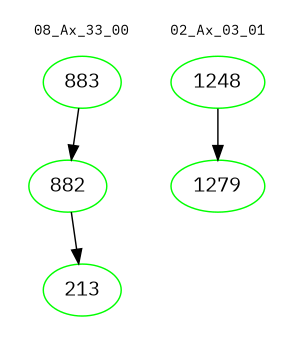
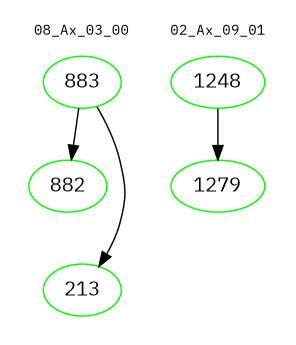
  digraph {
    fontname="IBM Plex Mono"
    node [color=green fontname="IBM Plex Mono"]
    edge [color=black fontname="IBM Plex Mono"]
    n1 [label=883]
    n2 [label=882]
    n3 [label=213]
    n4 [label=1248]
    n5 [label=1279]
    subgraph cluster_1 {
      color=white
      fontsize=10
-     label="08_Ax_33_00"
+     label="08_Ax_03_00"
      n1
      n2
      n3
    }
    subgraph cluster_2 {
      color=white
      fontsize=10
-     label="02_Ax_03_01"
+     label="02_Ax_09_01"
      n4
      n5
    }
    n1 -> n2
-   n2 -> n3
+   n1 -> n3
    n4 -> n5
  }
